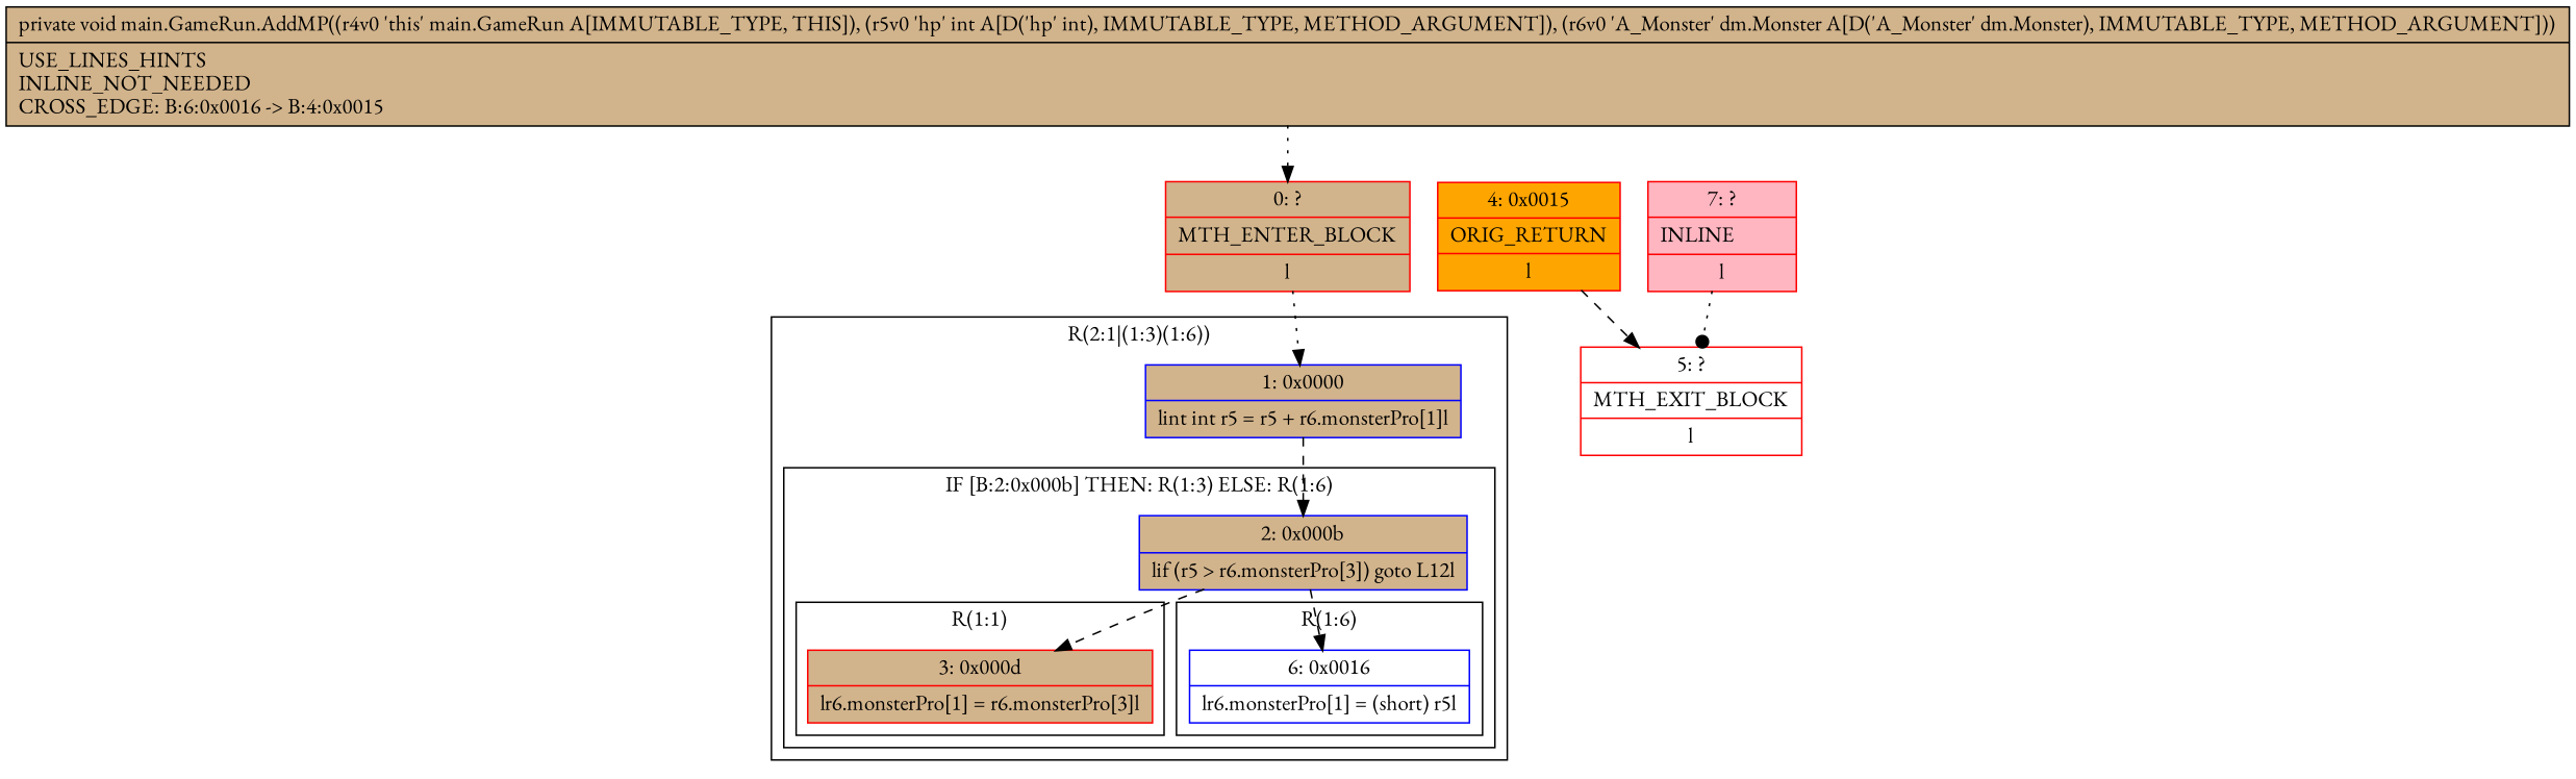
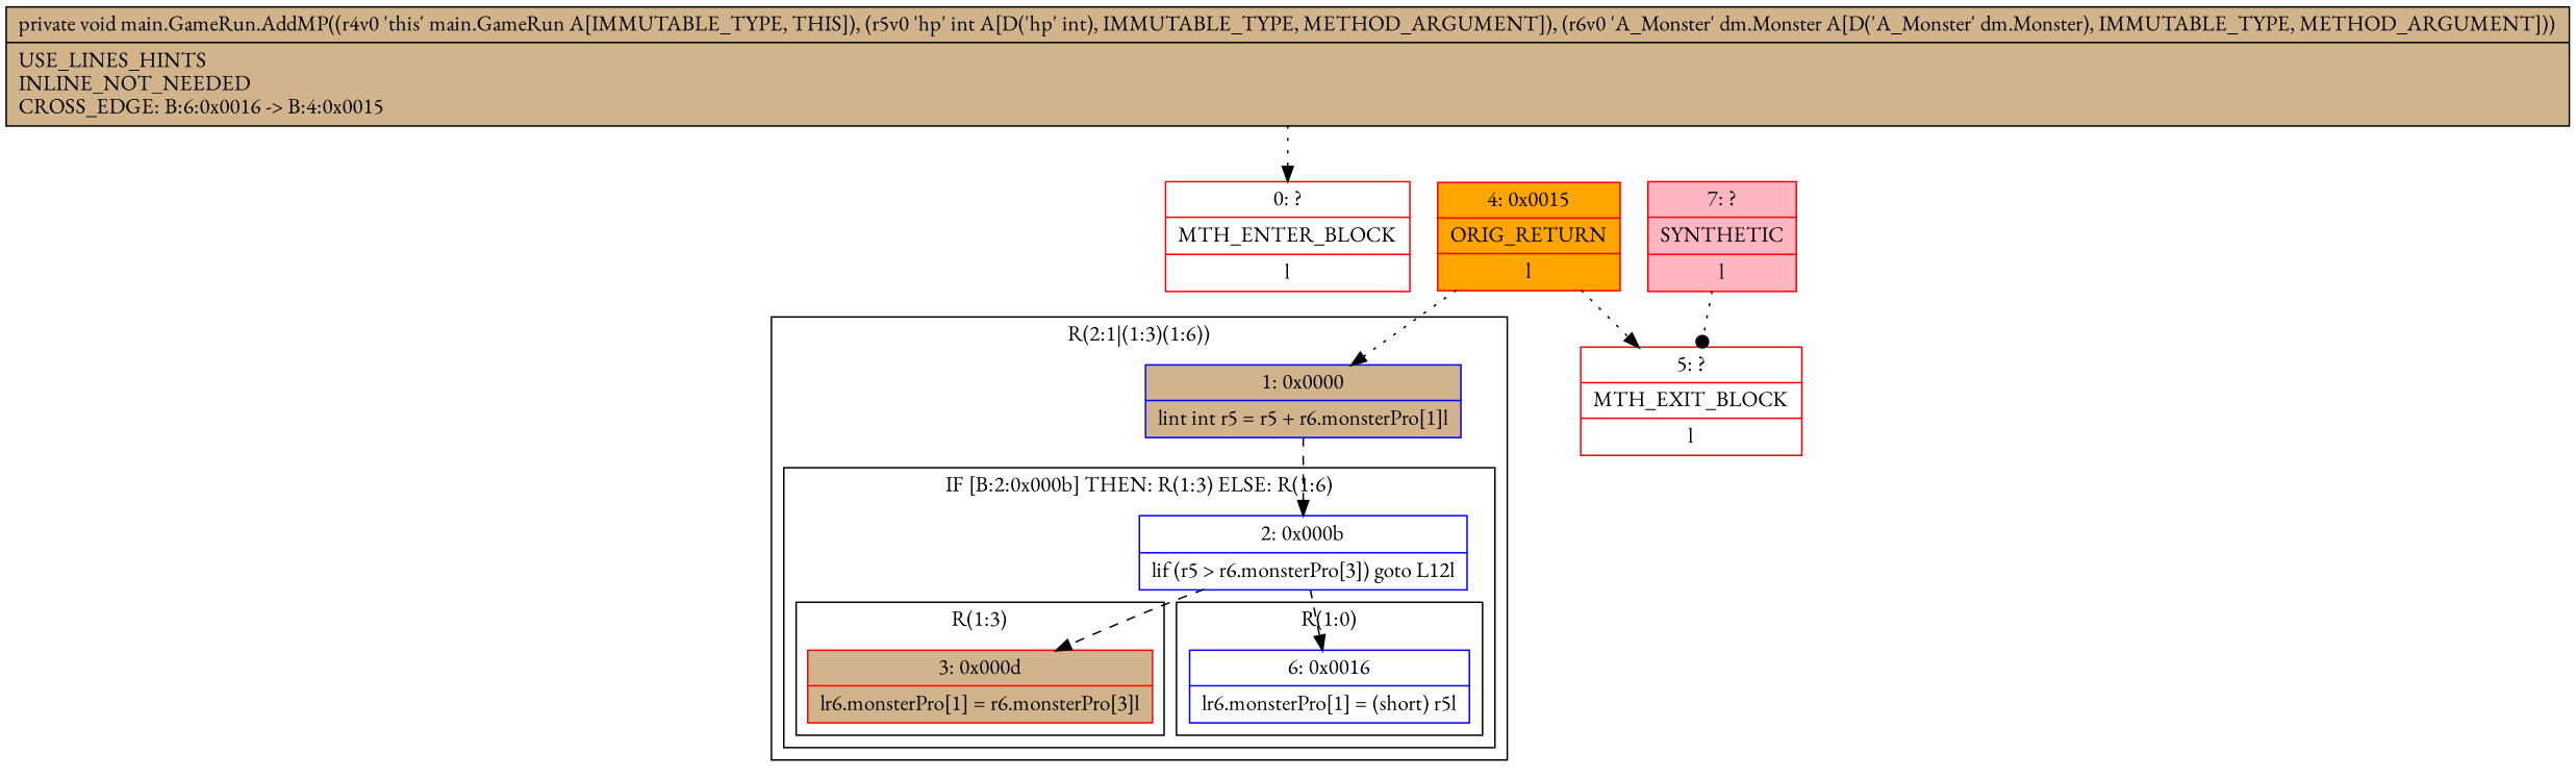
  digraph {
    fontname="EB Garamond"
    node [color=red fillcolor=white fontname="EB Garamond" shape=record style=filled]
    edge [arrowhead=normal fontname="EB Garamond" style=dotted]
    n1 [fillcolor=tan label="{3\:\ 0x000d|lr6.monsterPro[1] = r6.monsterPro[3]l}"]
    n2 [color=blue label="{6\:\ 0x0016|lr6.monsterPro[1] = (short) r5l}"]
-   n3 [color=blue fillcolor=tan label="{2\:\ 0x000b|lif (r5 \> r6.monsterPro[3]) goto L12l}"]
+   n3 [color=blue label="{2\:\ 0x000b|lif (r5 \> r6.monsterPro[3]) goto L12l}"]
    n4 [color=blue fillcolor=tan label="{1\:\ 0x0000|lint int r5 = r5 + r6.monsterPro[1]l}"]
    n5 [fillcolor=orange label="{4\:\ 0x0015|ORIG_RETURN\l|l}"]
    n6 [label="{5\:\ ?|MTH_EXIT_BLOCK\l|l}"]
-   n7 [fillcolor=lightpink label="{7\:\ ?|INLINE\l|l}"]
-   n8 [fillcolor=tan label="{0\:\ ?|MTH_ENTER_BLOCK\l|l}"]
+   n7 [fillcolor=lightpink label="{7\:\ ?|SYNTHETIC\l|l}"]
+   n8 [label="{0\:\ ?|MTH_ENTER_BLOCK\l|l}"]
    n9 [fillcolor=tan label="{private void main.GameRun.AddMP((r4v0 'this' main.GameRun A[IMMUTABLE_TYPE, THIS]), (r5v0 'hp' int A[D('hp' int), IMMUTABLE_TYPE, METHOD_ARGUMENT]), (r6v0 'A_Monster' dm.Monster A[D('A_Monster' dm.Monster), IMMUTABLE_TYPE, METHOD_ARGUMENT]))  | USE_LINES_HINTS\lINLINE_NOT_NEEDED\lCROSS_EDGE: B:6:0x0016 \-\> B:4:0x0015\l}" color=""]
    subgraph cluster_1 {
      label="R(2:1|(1:3)(1:6))"
      n4
      subgraph cluster_2 {
        label="IF [B:2:0x000b] THEN: R(1:3) ELSE: R(1:6)"
        n3
        subgraph cluster_3 {
-         label="R(1:1)"
+         label="R(1:3)"
          n1
        }
        subgraph cluster_4 {
-         label="R(1:6)"
+         label="R(1:0)"
          n2
        }
      }
    }
    n3 -> n1 [style=dashed]
    n3 -> n2 [style=dashed]
    n4 -> n3 [style=dashed]
-   n5 -> n6 [style=dashed]
+   n5 -> n6
    n7 -> n6 [arrowhead=dot]
-   n8 -> n4
+   n5 -> n4
    n9 -> n8
  }
